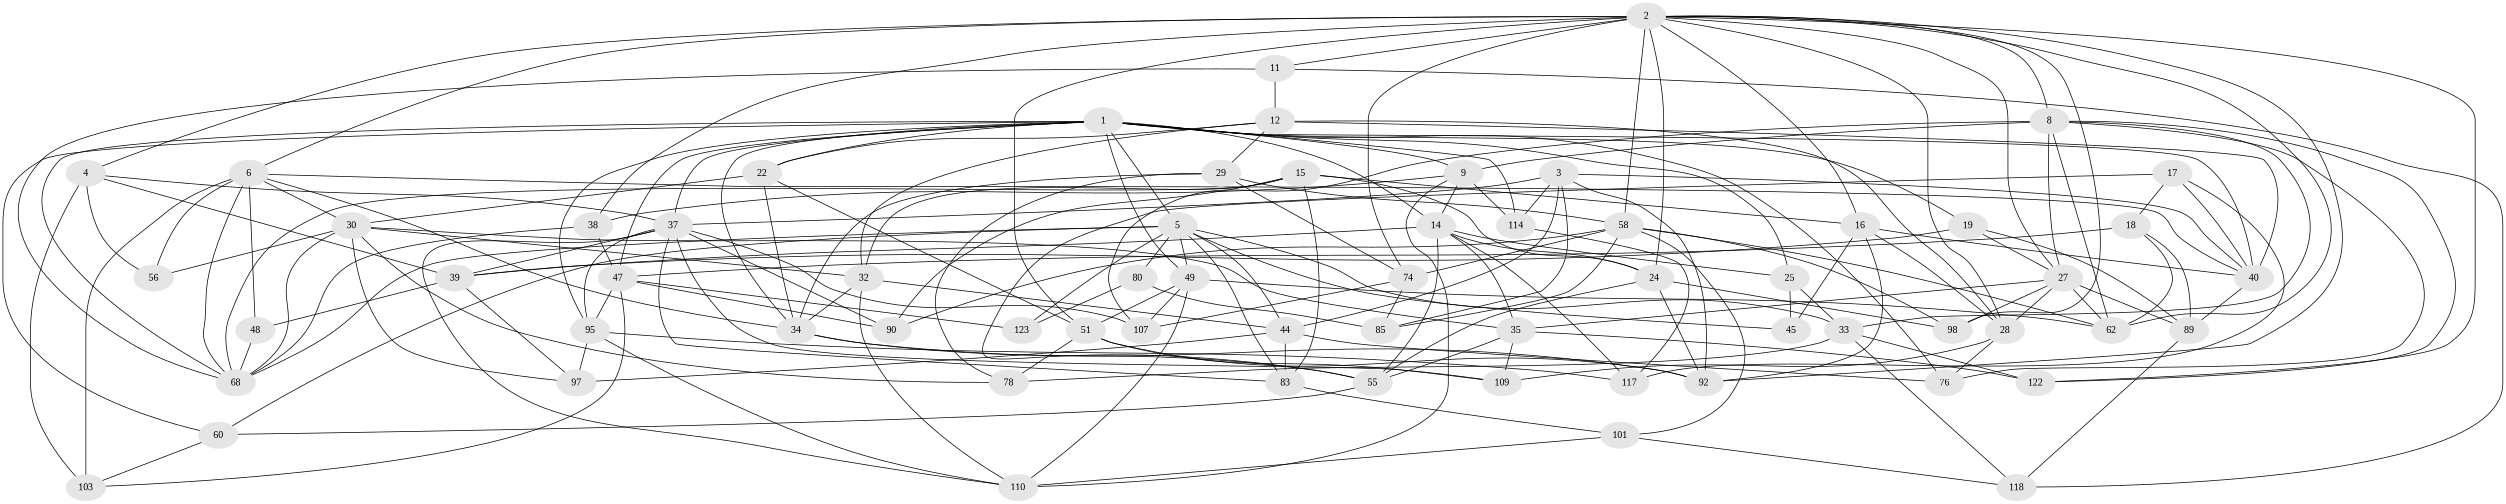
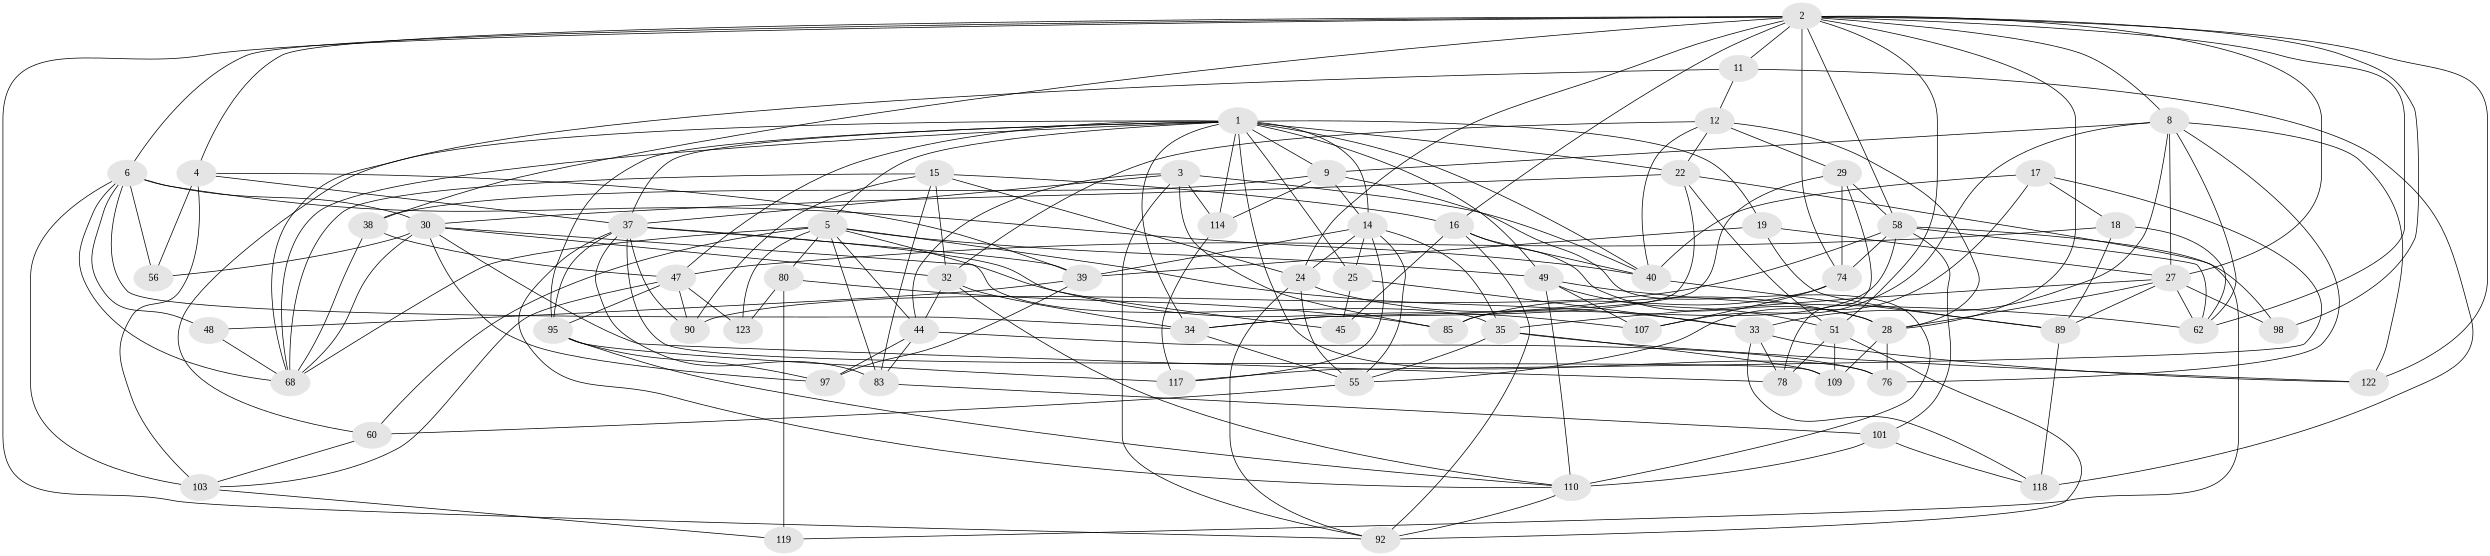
  graph {
    fontname="Liberation Serif"
    node [color=gray90 fontname="Liberation Serif" style=filled]
    edge [fontname="Liberation Serif"]
    1 [super="+106+20+13"]
    5 [super="+77+99+100"]
    9 [super="+88"]
    14 [super="+36+50"]
    19
    22 [super="+57"]
    25
    34 [super="+59+120"]
    37 [super="+87+43+46"]
    40 [super="+65+102"]
    47 [super="+131+93"]
    49 [super="+84"]
    60
    68 [super="+91+71"]
    76
    95 [super="+115"]
    114
    44 [super="+112"]
    83 [super="+121"]
    33 [super="+105"]
    45
    80
    123
    38
    110 [super="+129"]
    24 [super="+111"]
    39 [super="+67"]
    35 [super="+54"]
    55 [super="+127"]
    117
    27 [super="+79"]
    89 [super="+104"]
    51 [super="+63"]
    30 [super="+82+86"]
+   119
    92 [super="+133"]
    107
    90
    109
    103 [super="+113"]
    62 [super="+73"]
    97
    2 [super="+10+7"]
    4 [super="+128"]
    6 [super="+70+94+53"]
    8 [super="+72+96"]
    11
    16 [super="+41"]
    28 [super="+61"]
    58 [super="+108+81"]
    74 [super="+124"]
    98
    122
    56
    48
    12 [super="+66"]
    118
    78
    85
    101
    3 [super="+52"]
    32 [super="+130"]
    29 [super="+116"]
    15 [super="+23"]
    17
    18
    1 -- 5
    1 -- 9
    1 -- 14
    1 -- 19
    1 -- 22
    1 -- 25
    1 -- 34
    1 -- 37
    1 -- 40
    1 -- 47
    1 -- 49
    1 -- 60
    1 -- 68
    1 -- 76
    1 -- 95
    1 -- 114
    5 -- 49
    5 -- 60
    5 -- 68
    5 -- 44
    5 -- 83
    5 -- 33
    5 -- 45
    5 -- 80
    5 -- 123
    9 -- 14
    9 -- 114
    9 -- 38
    9 -- 110
    14 -- 25
    14 -- 24
    14 -- 39
    14 -- 35
    14 -- 55
    14 -- 117
    19 -- 39
    19 -- 27
    19 -- 89
    22 -- 34
    22 -- 51
    22 -- 30
+   22 -- 119
    25 -- 33
    25 -- 45
    34 -- 55
-   34 -- 92
+   110 -- 92
    37 -- 95
    37 -- 83
    37 -- 110
    37 -- 39
    37 -- 107
    37 -- 90
    37 -- 109
    40 -- 89 [weight=2]
    47 -- 95
    47 -- 123 [weight=2]
    47 -- 90
    47 -- 103
    49 -- 110
    49 -- 51
    49 -- 107
    49 -- 62
    60 -- 103
    95 -- 110
    95 -- 117
    95 -- 97
    114 -- 117
    44 -- 76
    44 -- 83
    44 -- 97
    83 -- 101
    33 -- 122
    33 -- 118
    33 -- 78
    80 -- 123
+   80 -- 119
    80 -- 85
    38 -- 47
    38 -- 68
    24 -- 55
    24 -- 92
-   24 -- 98
+   24 -- 28
    39 -- 97
    39 -- 48
    35 -- 55
    35 -- 109
    35 -- 122
    55 -- 60
    27 -- 35
    27 -- 89
    27 -- 62
    27 -- 28
    27 -- 98
    89 -- 118
    51 -- 92
    51 -- 109
    51 -- 78
    30 -- 68
    30 -- 35
    30 -- 97
    30 -- 56
    30 -- 78
    30 -- 32
+   103 -- 119
    2 -- 38
    2 -- 24
    2 -- 27
    2 -- 51
    2 -- 92
    2 -- 62
    2 -- 4
    2 -- 6 [weight=2]
    2 -- 8
    2 -- 11
    2 -- 16
    2 -- 28
    2 -- 58
    2 -- 74 [weight=2]
    2 -- 98
    2 -- 122
    4 -- 37
    4 -- 39
    4 -- 103
    4 -- 56
    6 -- 34
    6 -- 40
    6 -- 68
    6 -- 30
    6 -- 103 [weight=2]
    6 -- 56 [weight=2]
    6 -- 48 [weight=2]
    8 -- 9
    8 -- 76
    8 -- 33
    8 -- 27
    8 -- 107
    8 -- 62
    8 -- 122
    11 -- 68
    11 -- 12
    11 -- 118
    16 -- 40
    16 -- 45
    16 -- 92
    16 -- 28
    28 -- 76
    28 -- 109
    58 -- 90
    58 -- 62
    58 -- 74
    58 -- 98
    58 -- 85
    58 -- 101
    74 -- 107
    74 -- 85
    48 -- 68
    12 -- 22
    12 -- 40
    12 -- 28
    12 -- 32
    12 -- 29
    101 -- 110
    101 -- 118
    3 -- 37
    3 -- 40
    3 -- 114
    3 -- 44
    3 -- 92
    3 -- 85
    32 -- 34
    32 -- 44
    32 -- 110
    29 -- 34 [weight=2]
    29 -- 58
    29 -- 74
    29 -- 78
    15 -- 68
    15 -- 83
    15 -- 24
    15 -- 90
    15 -- 16
    15 -- 32
    17 -- 40
    17 -- 55
    17 -- 117
    17 -- 18
    18 -- 47
    18 -- 89
    18 -- 62
  }
